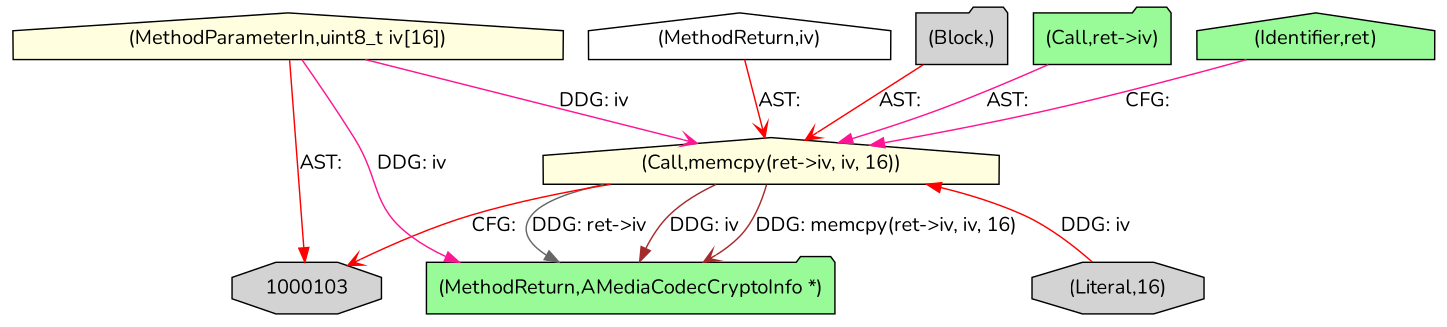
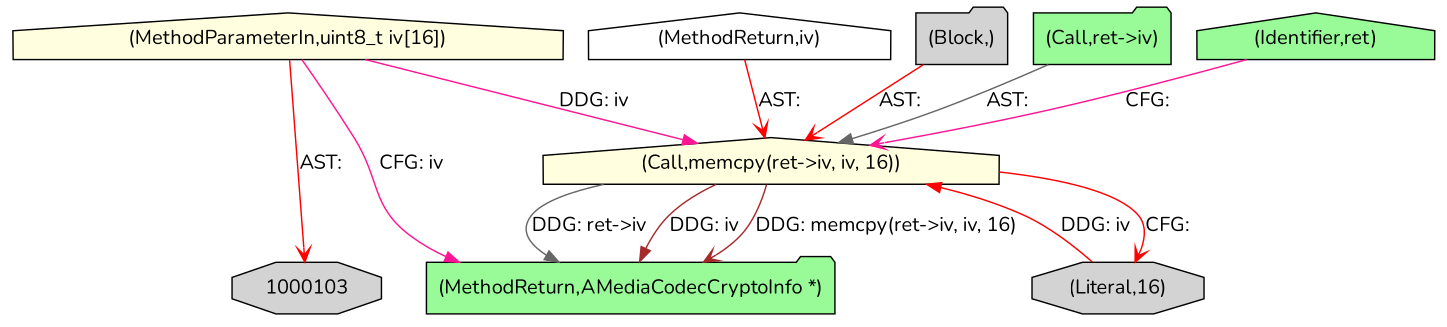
  digraph {
    fontname=Nunito
    node [fillcolor=palegreen fontname=Nunito shape=house style=filled]
    edge [arrowhead=normal color=red fontname=Nunito]
    n1 [fillcolor=lightyellow label="(Call,memcpy(ret->iv, iv, 16))"]
    n2 [label="(MethodReturn,AMediaCodecCryptoInfo *)" shape=folder]
    n3 [fillcolor=lightgrey label="(Literal,16)" shape=octagon]
    n4 [fillcolor=lightgrey label="(Block,)" shape=folder]
    n5 [fillcolor=lightyellow label="(MethodParameterIn,uint8_t iv[16])"]
    1000103 [fillcolor=lightgrey shape=octagon]
    n7 [label="(Call,ret->iv)" shape=folder]
    n8 [fillcolor=white label="(MethodReturn,iv)"]
    n9 [label="(Identifier,ret)"]
    n1 -> n2 [color=brown label="DDG: iv"]
    n1 -> n2 [arrowhead=vee color=brown label="DDG: memcpy(ret->iv, iv, 16)"]
    n1 -> n2 [color=gray40 label="DDG: ret->iv"]
-   n1 -> 1000103 [arrowhead=vee label="CFG: "]
+   n1 -> n3 [arrowhead=vee label="CFG: "]
    n3 -> n1 [label="DDG: iv"]
    n4 -> n1 [arrowhead=vee label="AST: "]
-   n5 -> n1 [arrowhead=vee color=deeppink label="DDG: iv"]
-   n5 -> n2 [color=deeppink label="DDG: iv"]
-   n5 -> 1000103 [label="AST: "]
-   n7 -> n1 [color=deeppink label="AST: "]
+   n5 -> n1 [color=deeppink label="DDG: iv"]
+   n5 -> n2 [color=deeppink label="CFG: iv"]
+   n5 -> 1000103 [arrowhead=vee label="AST: "]
+   n7 -> n1 [color=gray40 label="AST: "]
    n8 -> n1 [arrowhead=vee label="AST: "]
-   n9 -> n1 [color=deeppink label="CFG: "]
+   n9 -> n1 [arrowhead=vee color=deeppink label="CFG: "]
  }
